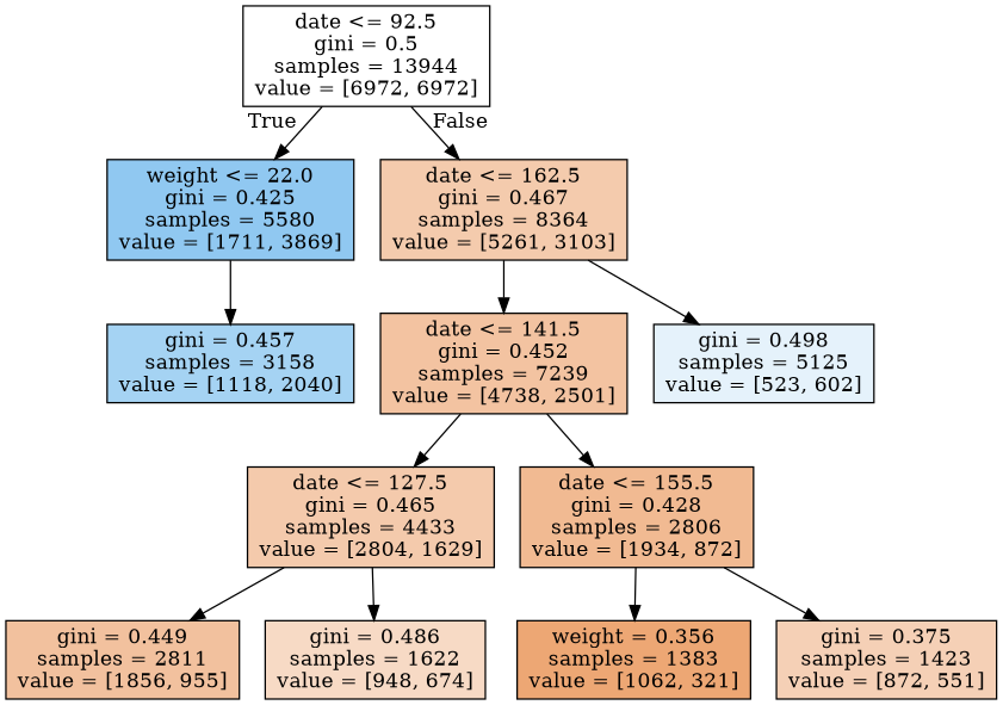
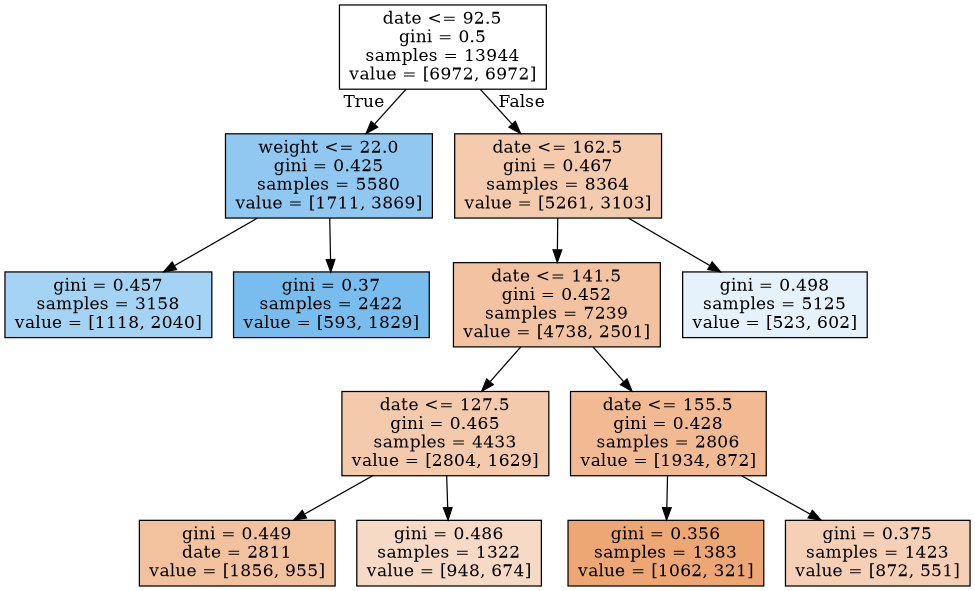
  digraph {
    node [color=black shape=box style=filled]
    n1 [fillcolor="#e5813900" label="date <= 92.5\ngini = 0.5\nsamples = 13944\nvalue = [6972, 6972]"]
    n2 [fillcolor="#399de58e" label="weight <= 22.0\ngini = 0.425\nsamples = 5580\nvalue = [1711, 3869]"]
    n3 [fillcolor="#e5813969" label="date <= 162.5\ngini = 0.467\nsamples = 8364\nvalue = [5261, 3103]"]
    n4 [fillcolor="#399de573" label="gini = 0.457\nsamples = 3158\nvalue = [1118, 2040]"]
+   n5 [fillcolor="#399de5ac" label="gini = 0.37\nsamples = 2422\nvalue = [593, 1829]"]
    n6 [fillcolor="#e5813978" label="date <= 141.5\ngini = 0.452\nsamples = 7239\nvalue = [4738, 2501]"]
    n7 [fillcolor="#399de521" label="gini = 0.498\nsamples = 5125\nvalue = [523, 602]"]
    n8 [fillcolor="#e581396b" label="date <= 127.5\ngini = 0.465\nsamples = 4433\nvalue = [2804, 1629]"]
    n9 [fillcolor="#e581398c" label="date <= 155.5\ngini = 0.428\nsamples = 2806\nvalue = [1934, 872]"]
-   n10 [fillcolor="#e581397c" label="gini = 0.449\nsamples = 2811\nvalue = [1856, 955]"]
-   n11 [fillcolor="#e581394a" label="gini = 0.486\nsamples = 1622\nvalue = [948, 674]"]
-   n12 [fillcolor="#e58139b2" label="weight = 0.356\nsamples = 1383\nvalue = [1062, 321]"]
+   n10 [fillcolor="#e581397c" label="gini = 0.449\ndate = 2811\nvalue = [1856, 955]"]
+   n11 [fillcolor="#e581394a" label="gini = 0.486\nsamples = 1322\nvalue = [948, 674]"]
+   n12 [fillcolor="#e58139b2" label="gini = 0.356\nsamples = 1383\nvalue = [1062, 321]"]
    n13 [fillcolor="#e581395e" label="gini = 0.375\nsamples = 1423\nvalue = [872, 551]"]
    n1 -> n2 [headlabel=True labelangle=45 labeldistance=2.5]
    n1 -> n3 [headlabel=False labelangle=-45 labeldistance=2.5]
    n2 -> n4
+   n2 -> n5
    n3 -> n6
    n3 -> n7
    n6 -> n8
    n6 -> n9
    n8 -> n10
    n8 -> n11
    n9 -> n12
    n9 -> n13
  }
